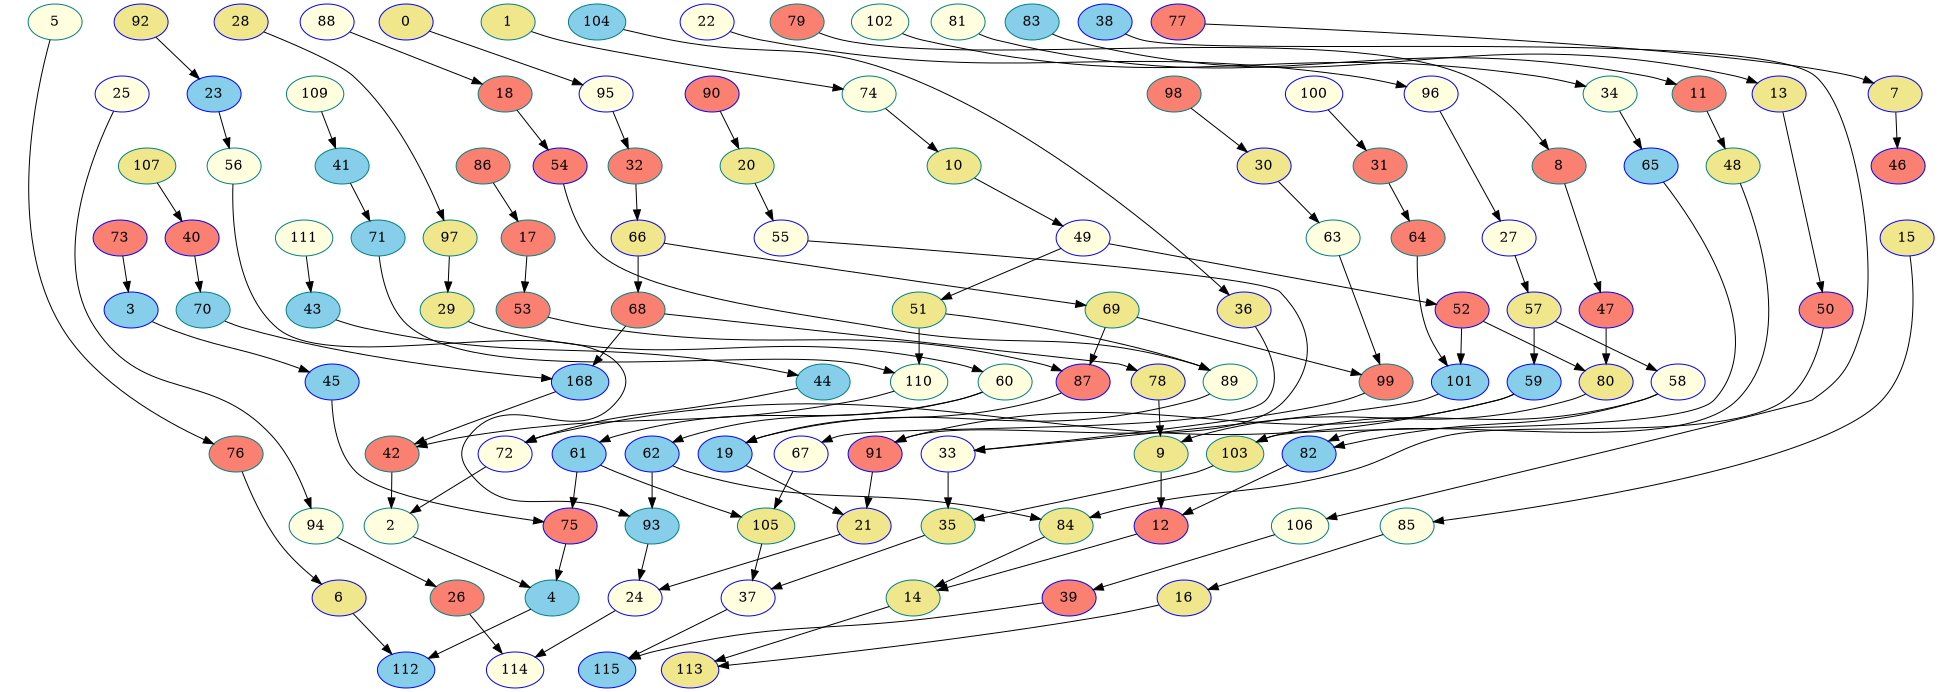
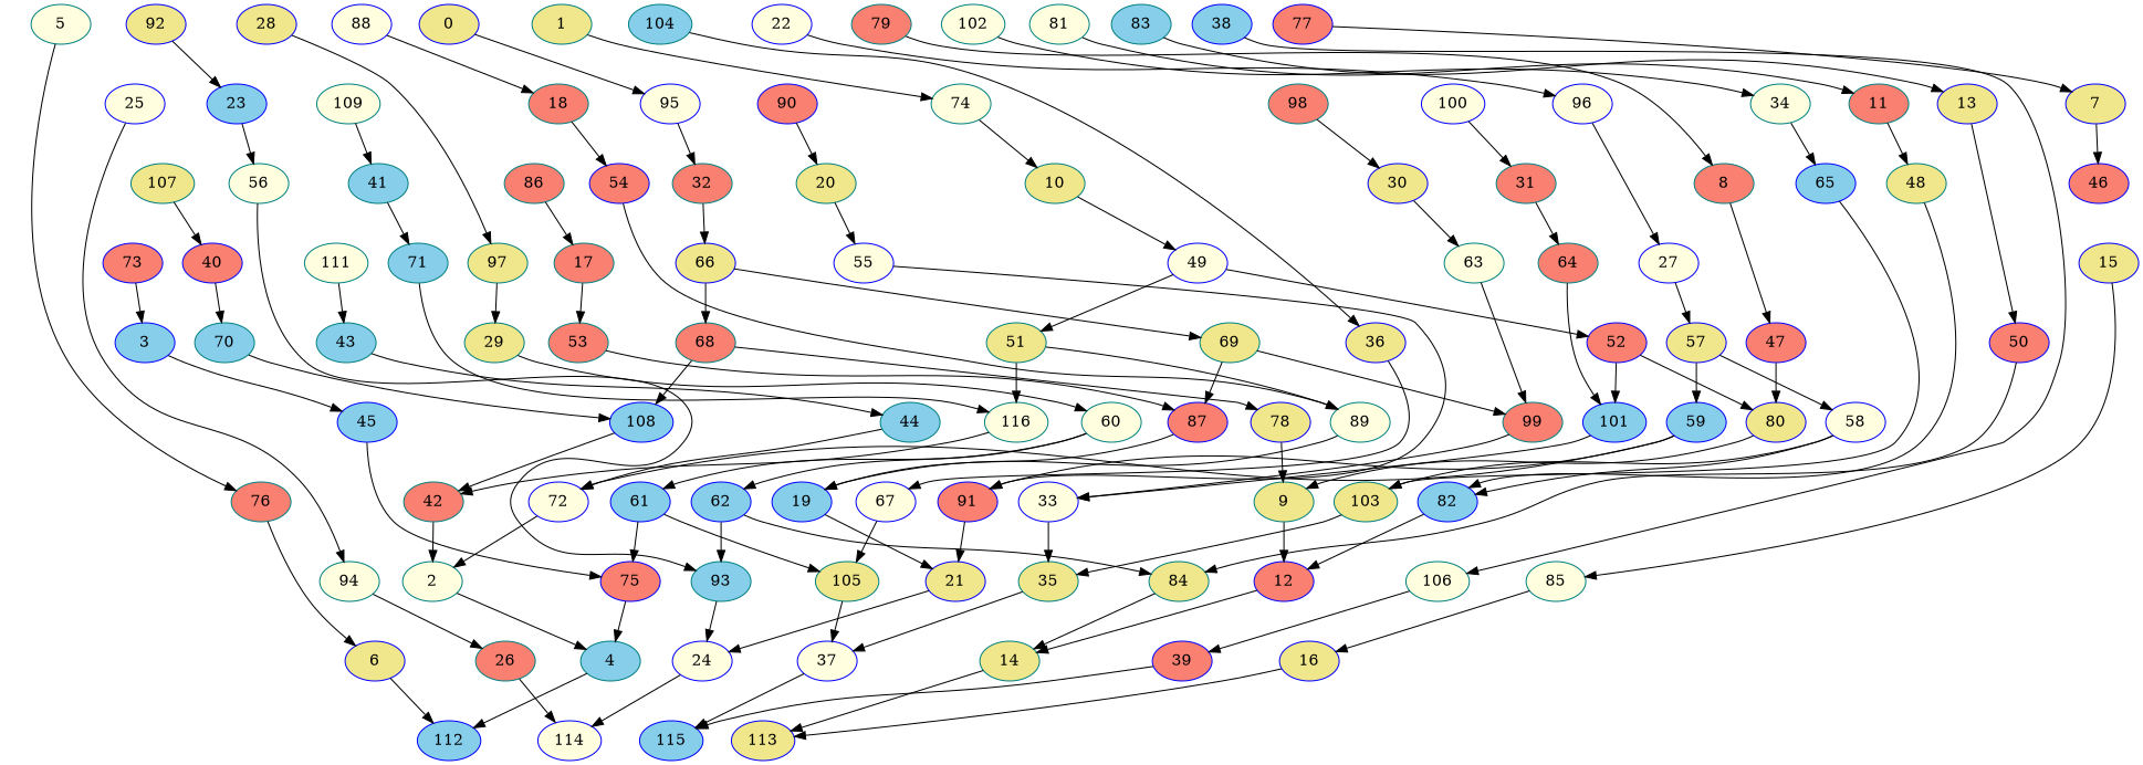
  digraph {
    node [color=blue fillcolor=lightyellow style=filled]
    edge [weight=0]
    0 [fillcolor=khaki]
    95
    32 [color=teal fillcolor=salmon]
    1 [color=teal fillcolor=khaki]
    74 [color=teal]
    10 [color=teal fillcolor=khaki]
    2 [color=teal]
    4 [color=teal fillcolor=skyblue]
    112 [fillcolor=skyblue]
    3 [fillcolor=skyblue]
    45 [fillcolor=skyblue]
    75 [fillcolor=salmon]
    5 [color=teal]
    76 [color=teal fillcolor=salmon]
    6 [fillcolor=khaki]
    7 [fillcolor=khaki]
    46 [fillcolor=salmon]
    8 [color=teal fillcolor=salmon]
    47 [fillcolor=salmon]
    80 [fillcolor=khaki]
    9 [color=teal fillcolor=khaki]
    12 [fillcolor=salmon]
    14 [color=teal fillcolor=khaki]
    49
    51 [color=teal fillcolor=khaki]
    52 [fillcolor=salmon]
    11 [color=teal fillcolor=salmon]
    48 [color=teal fillcolor=khaki]
    82 [fillcolor=skyblue]
    113 [fillcolor=khaki]
    13 [fillcolor=khaki]
    50 [fillcolor=salmon]
    84 [color=teal fillcolor=khaki]
    15 [fillcolor=khaki]
    85 [color=teal]
    16 [fillcolor=khaki]
    17 [color=teal fillcolor=salmon]
    53 [color=teal fillcolor=salmon]
    87 [fillcolor=salmon]
    18 [color=teal fillcolor=salmon]
    54 [fillcolor=salmon]
    89 [color=teal]
    19 [fillcolor=skyblue]
    21 [fillcolor=khaki]
    24
    20 [color=teal fillcolor=khaki]
    55
    91 [fillcolor=salmon]
    114
    22
    96
    27
    23 [fillcolor=skyblue]
    56 [color=teal]
    93 [color=teal fillcolor=skyblue]
    94 [color=teal]
    25
    26 [color=teal fillcolor=salmon]
    57 [fillcolor=khaki]
    58
    59 [fillcolor=skyblue]
    28 [fillcolor=khaki]
    97 [color=teal fillcolor=khaki]
    29 [color=teal fillcolor=khaki]
    60 [color=teal]
    61 [fillcolor=skyblue]
    62 [fillcolor=skyblue]
    30 [fillcolor=khaki]
    63 [color=teal]
    99 [color=teal fillcolor=salmon]
    31 [color=teal fillcolor=salmon]
    64 [color=teal fillcolor=salmon]
    101 [fillcolor=skyblue]
    66 [fillcolor=khaki]
    68 [color=teal fillcolor=salmon]
    69 [color=teal fillcolor=khaki]
    35 [color=teal fillcolor=khaki]
    33
    37
    34 [color=teal]
    65 [fillcolor=skyblue]
    103 [color=teal fillcolor=khaki]
    115 [fillcolor=skyblue]
    36 [fillcolor=khaki]
    67
    105 [color=teal fillcolor=khaki]
    38 [fillcolor=skyblue]
    106 [color=teal]
    39 [fillcolor=salmon]
    40 [fillcolor=salmon]
    70 [color=teal fillcolor=skyblue]
-   108 [fillcolor=skyblue label=168]
+   108 [fillcolor=skyblue]
    41 [color=teal fillcolor=skyblue]
    71 [color=teal fillcolor=skyblue]
-   110 [color=teal]
+   110 [color=teal label=116]
    42 [color=teal fillcolor=salmon]
    43 [color=teal fillcolor=skyblue]
    44 [color=teal fillcolor=skyblue]
    72
    78 [fillcolor=khaki]
    73 [fillcolor=salmon]
    77 [fillcolor=salmon]
    79 [color=teal fillcolor=salmon]
    81 [color=teal]
    83 [color=teal fillcolor=skyblue]
    86 [color=teal fillcolor=salmon]
    88
    90 [fillcolor=salmon]
    92 [fillcolor=khaki]
    98 [color=teal fillcolor=salmon]
    100
    102 [color=teal]
    104 [color=teal fillcolor=skyblue]
    107 [color=teal fillcolor=khaki]
    109 [color=teal]
    111 [color=teal]
    0 -> 95
    95 -> 32
    32 -> 66
    1 -> 74
    74 -> 10
    10 -> 49
    2 -> 4
    4 -> 112
    3 -> 45
    45 -> 75
    75 -> 4
    5 -> 76
    76 -> 6
    6 -> 112
    7 -> 46
    8 -> 47
    47 -> 80 [weight=1]
    80 -> 9
    9 -> 12 [weight=2]
    12 -> 14
    14 -> 113
    49 -> 51
    49 -> 52
    51 -> 89
    51 -> 110 [weight=1]
    52 -> 80
    52 -> 101
    11 -> 48
    48 -> 82
    82 -> 12
    13 -> 50
    50 -> 84
    84 -> 14
    15 -> 85
    85 -> 16
    16 -> 113
    17 -> 53
    53 -> 87
    87 -> 19
    18 -> 54
    54 -> 89
    89 -> 19
    19 -> 21
    21 -> 24
    24 -> 114
    20 -> 55
    55 -> 91
    91 -> 21
    22 -> 96
    96 -> 27
    27 -> 57
    23 -> 56
    56 -> 93
    93 -> 24
    94 -> 26
    25 -> 94
    26 -> 114
    57 -> 58
    57 -> 59
    58 -> 82
    58 -> 103
    59 -> 91
    59 -> 72
    28 -> 97
    97 -> 29
    29 -> 60
    60 -> 61
    60 -> 62
    61 -> 75
    61 -> 105
    62 -> 84
    62 -> 93 [weight=2]
    30 -> 63
    63 -> 99
    99 -> 33
    31 -> 64
    64 -> 101
    101 -> 33
    66 -> 68 [weight=1]
    66 -> 69
    68 -> 108
    68 -> 78
    69 -> 87
    69 -> 99
    35 -> 37
    33 -> 35 [weight=1]
    37 -> 115
    34 -> 65
    65 -> 103
    103 -> 35
    36 -> 67
    67 -> 105
    105 -> 37
    38 -> 106
    106 -> 39
    39 -> 115
    40 -> 70
    70 -> 108
    108 -> 42
    41 -> 71
    71 -> 110
    110 -> 42
    42 -> 2
    43 -> 44
    44 -> 72
    72 -> 2
    78 -> 9
    73 -> 3
    77 -> 7
    79 -> 8
    81 -> 11
    83 -> 13
    86 -> 17
    88 -> 18
    90 -> 20
    92 -> 23
    98 -> 30
    100 -> 31
    102 -> 34
    104 -> 36
    107 -> 40
    109 -> 41
    111 -> 43
  }
